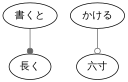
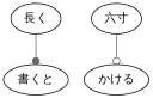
  digraph {
    edge [color=gray40]
    n1 [label="長く"]
    n2 [label="書くと"]
    n3 [label="六寸"]
    n4 [label="かける"]
-   n2 -> n1 [arrowhead=dot]
-   n4 -> n3 [arrowhead=odot]
+   n1 -> n2 [arrowhead=dot]
+   n3 -> n4 [arrowhead=odot]
  }
